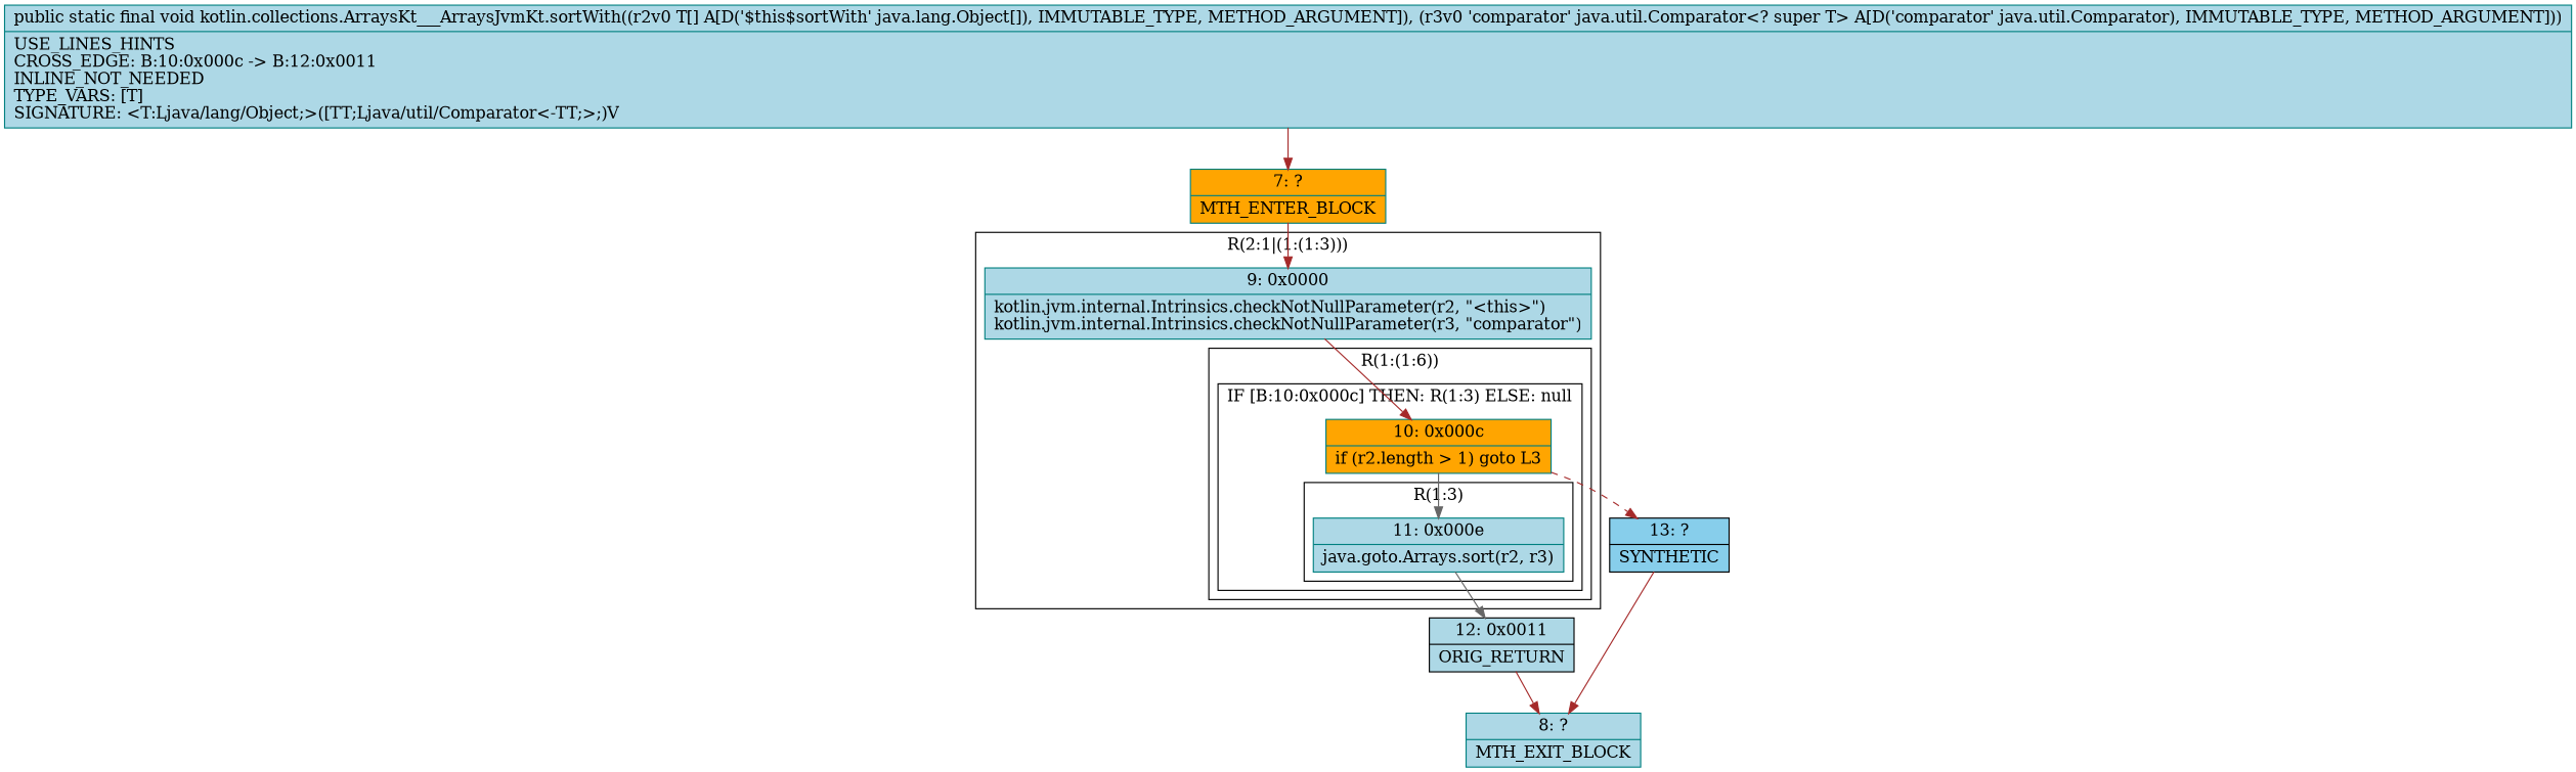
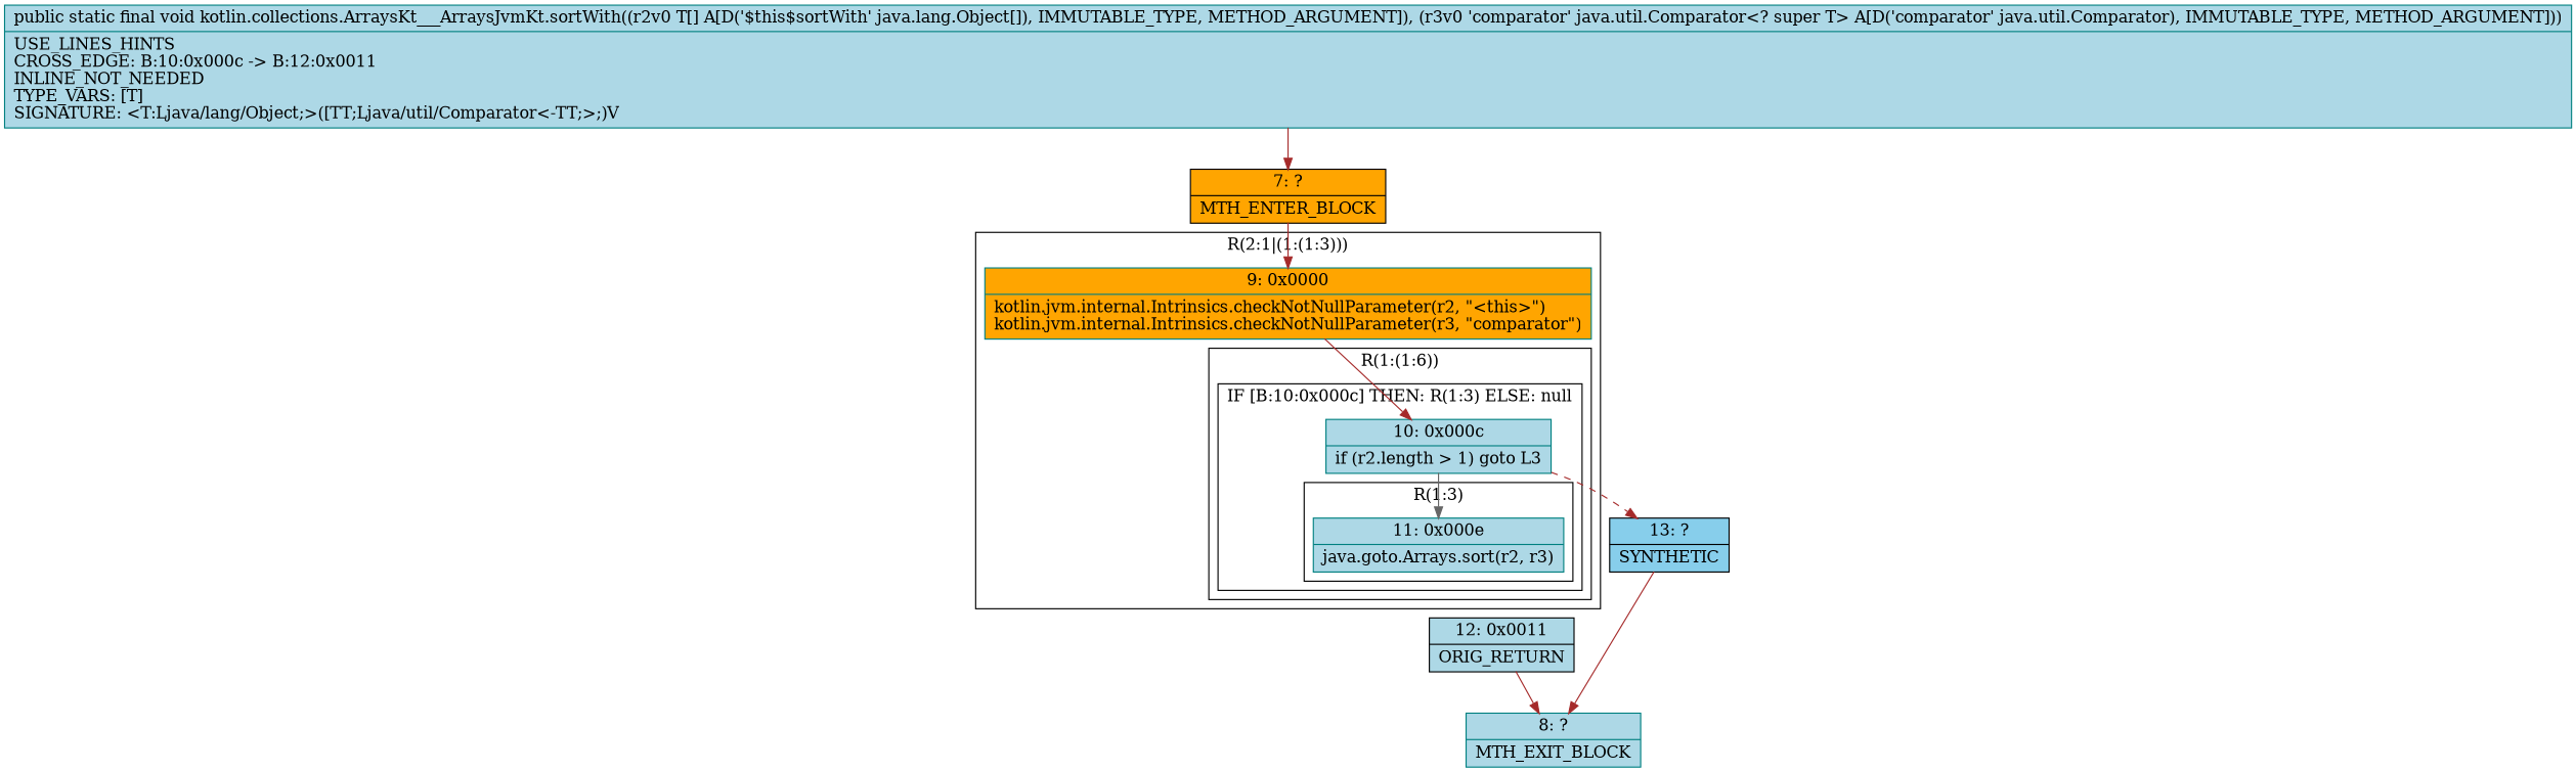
  digraph {
    node [color=teal fillcolor=lightblue shape=record style=filled]
    edge [color=brown]
    n1 [label="{11\:\ 0x000e|java.goto.Arrays.sort(r2, r3)\l}"]
-   n2 [fillcolor=orange label="{10\:\ 0x000c|if (r2.length \> 1) goto L3\l}"]
-   n3 [label="{9\:\ 0x0000|kotlin.jvm.internal.Intrinsics.checkNotNullParameter(r2, \"\<this\>\")\lkotlin.jvm.internal.Intrinsics.checkNotNullParameter(r3, \"comparator\")\l}"]
+   n2 [label="{10\:\ 0x000c|if (r2.length \> 1) goto L3\l}"]
+   n3 [fillcolor=orange label="{9\:\ 0x0000|kotlin.jvm.internal.Intrinsics.checkNotNullParameter(r2, \"\<this\>\")\lkotlin.jvm.internal.Intrinsics.checkNotNullParameter(r3, \"comparator\")\l}"]
    n4 [color=black label="{12\:\ 0x0011|ORIG_RETURN\l}"]
    n5 [color=black fillcolor=skyblue label="{13\:\ ?|SYNTHETIC\l}"]
    n6 [label="{8\:\ ?|MTH_EXIT_BLOCK\l}"]
-   n7 [fillcolor=orange label="{7\:\ ?|MTH_ENTER_BLOCK\l}"]
+   n7 [color=black fillcolor=orange label="{7\:\ ?|MTH_ENTER_BLOCK\l}"]
    n8 [label="{public static final void kotlin.collections.ArraysKt___ArraysJvmKt.sortWith((r2v0 T[] A[D('$this$sortWith' java.lang.Object[]), IMMUTABLE_TYPE, METHOD_ARGUMENT]), (r3v0 'comparator' java.util.Comparator\<? super T\> A[D('comparator' java.util.Comparator), IMMUTABLE_TYPE, METHOD_ARGUMENT]))  | USE_LINES_HINTS\lCROSS_EDGE: B:10:0x000c \-\> B:12:0x0011\lINLINE_NOT_NEEDED\lTYPE_VARS: [T]\lSIGNATURE: \<T:Ljava\/lang\/Object;\>([TT;Ljava\/util\/Comparator\<\-TT;\>;)V\l}"]
    subgraph cluster_1 {
      label="R(2:1|(1:(1:3)))"
      n3
      subgraph cluster_2 {
        label="R(1:(1:6))"
        subgraph cluster_3 {
          label="IF [B:10:0x000c] THEN: R(1:3) ELSE: null"
          n2
          subgraph cluster_4 {
            label="R(1:3)"
            n1
          }
        }
      }
    }
-   n1 -> n4 [color=gray40]
    n2 -> n1 [color=gray40]
    n2 -> n5 [style=dashed]
    n3 -> n2
    n4 -> n6
    n5 -> n6
    n7 -> n3
    n8 -> n7
  }
